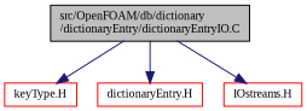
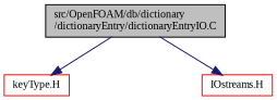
  digraph {
    fontname="Liberation Serif"
    node [color=red fontname="Liberation Serif" fontsize=10 shape=record]
    edge [color=midnightblue fontname="Liberation Serif" fontsize=10 labelfontname=FreeSans labelfontsize=10 style=solid]
    n1 [color=black fillcolor=grey75 fontcolor=black height=0.2 label="src/OpenFOAM/db/dictionary\l/dictionaryEntry/dictionaryEntryIO.C" style=filled width=0.4]
    n2 [height=0.2 label="keyType.H" width=0.4]
-   n3 [height=0.2 label="dictionaryEntry.H" width=0.4]
    n4 [height=0.2 label="IOstreams.H" width=0.4]
    n1 -> n2
-   n1 -> n3
    n1 -> n4
  }
